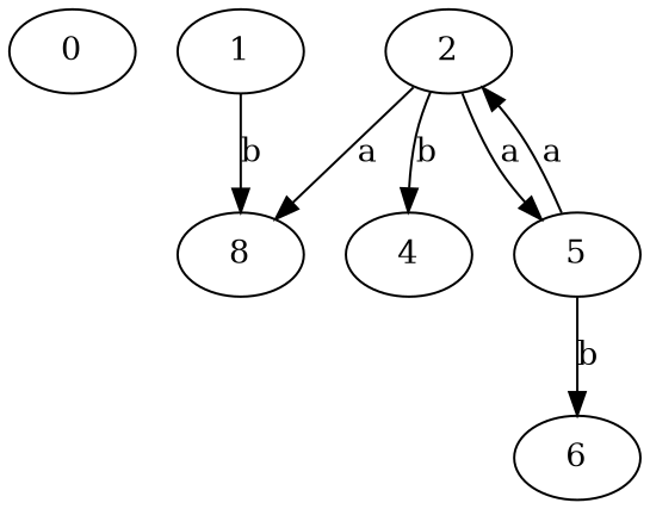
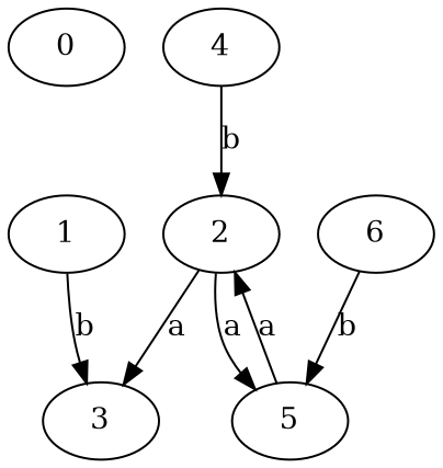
  strict digraph {
    0
    1
-   3 [label=8]
+   3
    2
    4
    5
    6
    1 -> 3 [label=b]
    2 -> 3 [label=a]
-   2 -> 4 [label=b]
+   4 -> 2 [label=b]
    2 -> 5 [label=a]
    5 -> 2 [label=a]
-   5 -> 6 [label=b]
+   6 -> 5 [label=b]
  }
